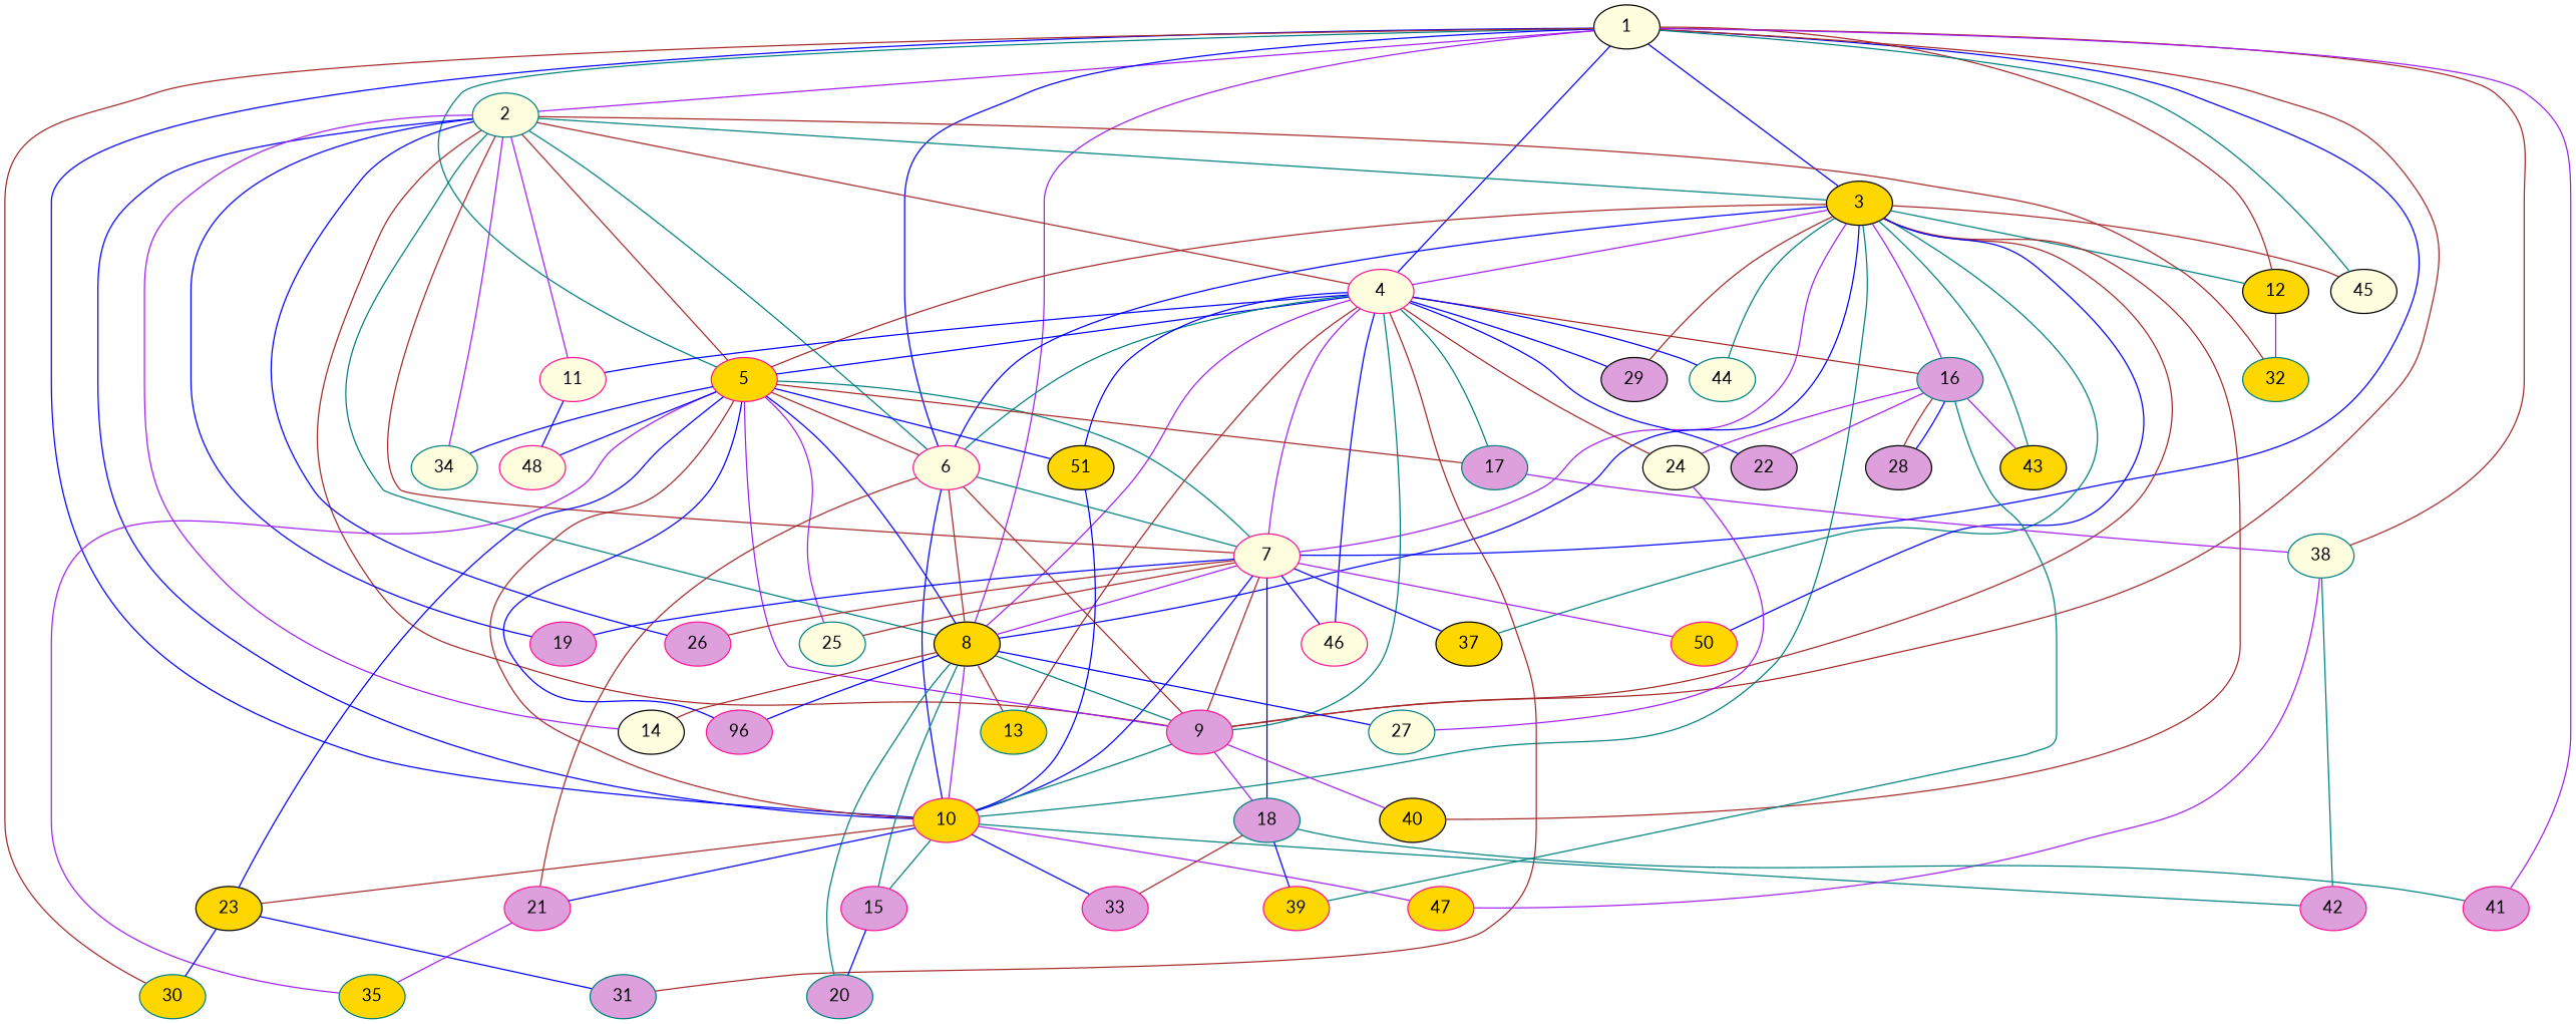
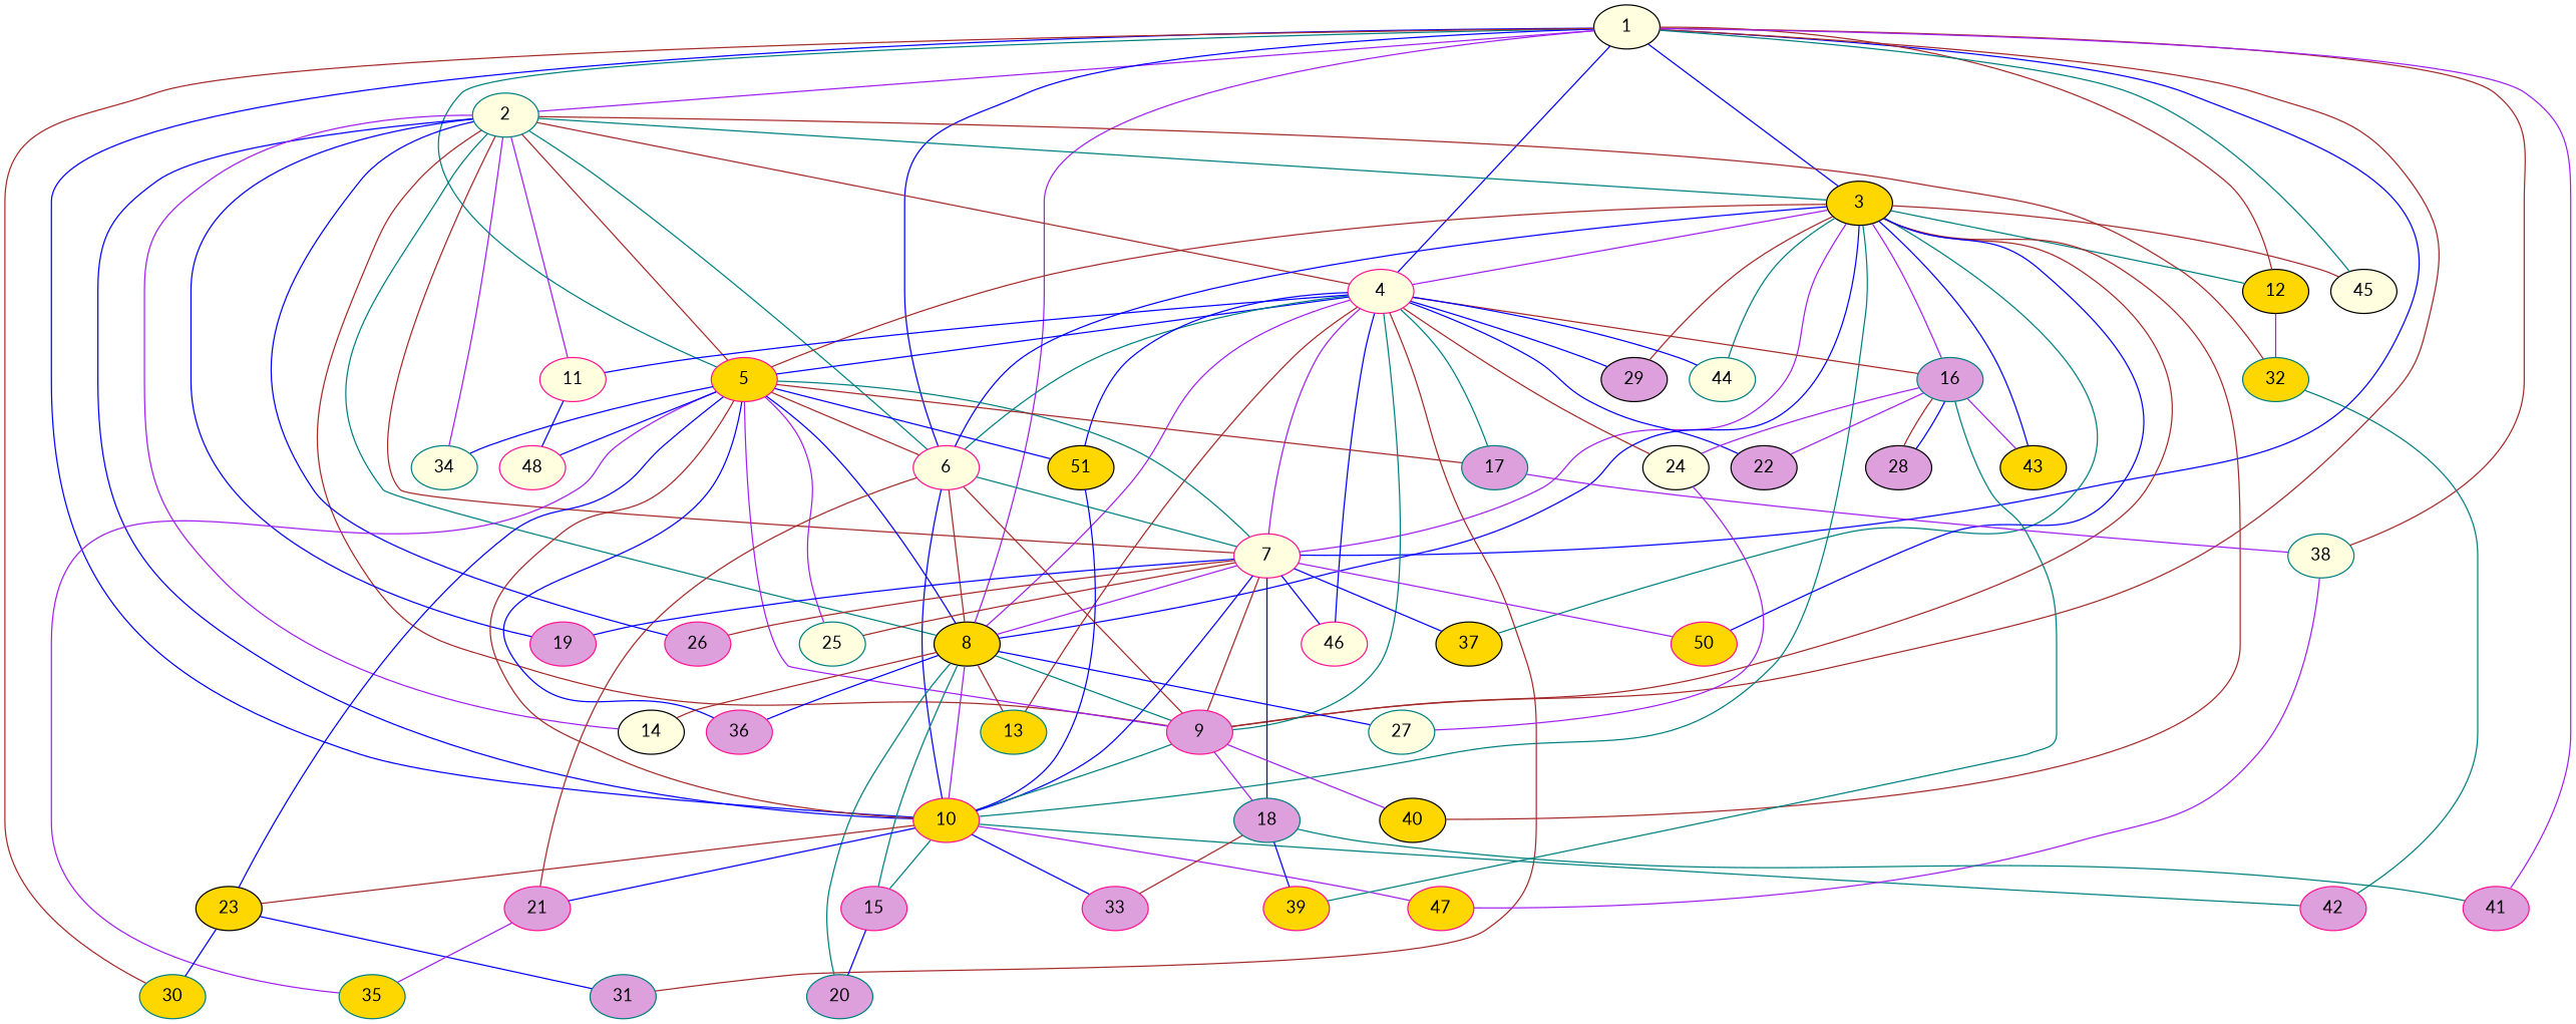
  graph {
    fontname=Lato
    node [color=deeppink fillcolor=gold fontname=Lato style=filled]
    edge [color=blue fontname=Lato]
    1 [color=black fillcolor=lightyellow]
    2 [color=teal fillcolor=lightyellow]
    3 [color=black]
    4 [fillcolor=lightyellow]
    5
    6 [fillcolor=lightyellow]
    7 [fillcolor=lightyellow]
    8 [color=black]
    9 [fillcolor=plum]
    10
    12 [color=black]
    30 [color=teal]
    38 [color=teal fillcolor=lightyellow]
    41 [fillcolor=plum]
    45 [color=black fillcolor=lightyellow]
    11 [fillcolor=lightyellow]
    14 [color=black fillcolor=lightyellow]
    19 [fillcolor=plum]
    26 [fillcolor=plum]
    32 [color=teal]
    34 [color=teal fillcolor=lightyellow]
    16 [color=teal fillcolor=plum]
    29 [color=black fillcolor=plum]
    37 [color=black]
    40 [color=black]
    43 [color=black]
    44 [color=teal fillcolor=lightyellow]
    50
    13 [color=teal]
    17 [color=teal fillcolor=plum]
    22 [color=black fillcolor=plum]
    24 [color=black fillcolor=lightyellow]
    31 [color=teal fillcolor=plum]
    46 [fillcolor=lightyellow]
    51 [color=black]
    23 [color=black]
    25 [color=teal fillcolor=lightyellow]
    35 [color=teal]
-   36 [fillcolor=plum label=96]
+   36 [fillcolor=plum]
    48 [fillcolor=lightyellow]
    21 [fillcolor=plum]
    18 [color=teal fillcolor=plum]
    15 [fillcolor=plum]
    20 [color=teal fillcolor=plum]
    27 [color=teal fillcolor=lightyellow]
    33 [fillcolor=plum]
    42 [fillcolor=plum]
    47
    28 [color=black fillcolor=plum]
    39
    1 -- 2 [color=purple]
    1 -- 3
    1 -- 4
    1 -- 5 [color=teal]
    1 -- 6
    1 -- 7
    1 -- 8 [color=purple]
    1 -- 9 [color=brown]
    1 -- 10
    1 -- 12 [color=brown]
    1 -- 30 [color=brown]
    1 -- 38 [color=brown]
    1 -- 41 [color=purple]
    1 -- 45 [color=teal]
    2 -- 3 [color=teal]
    2 -- 4 [color=brown]
    2 -- 5 [color=brown]
    2 -- 6 [color=teal]
    2 -- 7 [color=brown]
    2 -- 8 [color=teal]
    2 -- 9 [color=brown]
    2 -- 10
    2 -- 11 [color=purple]
    2 -- 14 [color=purple]
    2 -- 19
    2 -- 26
    2 -- 32 [color=brown]
    2 -- 34 [color=purple]
    3 -- 4 [color=purple]
    3 -- 5 [color=brown]
    3 -- 6
    3 -- 7 [color=purple]
    3 -- 8
    3 -- 9 [color=brown]
    3 -- 10 [color=teal]
    3 -- 12 [color=teal]
    3 -- 45 [color=brown]
    3 -- 16 [color=purple]
    3 -- 29 [color=brown]
    3 -- 37 [color=teal]
    3 -- 40 [color=brown]
-   3 -- 43 [color=teal]
+   3 -- 43
    3 -- 44 [color=teal]
    3 -- 50
    4 -- 5
    4 -- 6 [color=teal]
    4 -- 7 [color=purple]
    4 -- 8 [color=purple]
    4 -- 9 [color=teal]
    4 -- 11
    4 -- 16 [color=brown]
    4 -- 29
    4 -- 44
    4 -- 13 [color=brown]
    4 -- 17 [color=teal]
    4 -- 22
    4 -- 24 [color=brown]
    4 -- 31 [color=brown]
    4 -- 46
    4 -- 51
    5 -- 6 [color=brown]
    5 -- 7 [color=teal]
    5 -- 8
    5 -- 9 [color=purple]
    5 -- 10 [color=brown]
    5 -- 34
    5 -- 17 [color=brown]
    5 -- 51
    5 -- 23
    5 -- 25 [color=purple]
    5 -- 35 [color=purple]
    5 -- 36
    5 -- 48
    6 -- 7 [color=teal]
    6 -- 8 [color=brown]
    6 -- 9 [color=brown]
    6 -- 10
    6 -- 21 [color=brown]
    7 -- 8 [color=purple]
    7 -- 9 [color=brown]
    7 -- 10
    7 -- 19
    7 -- 26 [color=brown]
    7 -- 37
    7 -- 50 [color=purple]
    7 -- 46
    7 -- 25 [color=brown]
    7 -- 18
    8 -- 9 [color=teal]
    8 -- 10 [color=purple]
    8 -- 14 [color=brown]
    8 -- 13 [color=brown]
    8 -- 36
    8 -- 15 [color=teal]
    8 -- 20 [color=teal]
    8 -- 27
    9 -- 10 [color=teal]
    9 -- 40 [color=purple]
    9 -- 18 [color=purple]
    10 -- 23 [color=brown]
    10 -- 21
    10 -- 15 [color=teal]
    10 -- 33
    10 -- 42 [color=teal]
    10 -- 47 [color=purple]
    12 -- 32 [color=purple]
-   38 -- 42 [color=teal]
+   32 -- 42 [color=teal]
    38 -- 47 [color=purple]
    11 -- 48
    16 -- 43 [color=purple]
    16 -- 22 [color=purple]
    16 -- 24 [color=purple]
    16 -- 28 [color=brown]
    16 -- 28
    16 -- 39 [color=teal]
    17 -- 38 [color=purple]
    24 -- 27 [color=purple]
    51 -- 10
    23 -- 30
    23 -- 31
    21 -- 35 [color=purple]
    18 -- 41 [color=teal]
    18 -- 33 [color=brown]
    18 -- 39
    15 -- 20
  }
